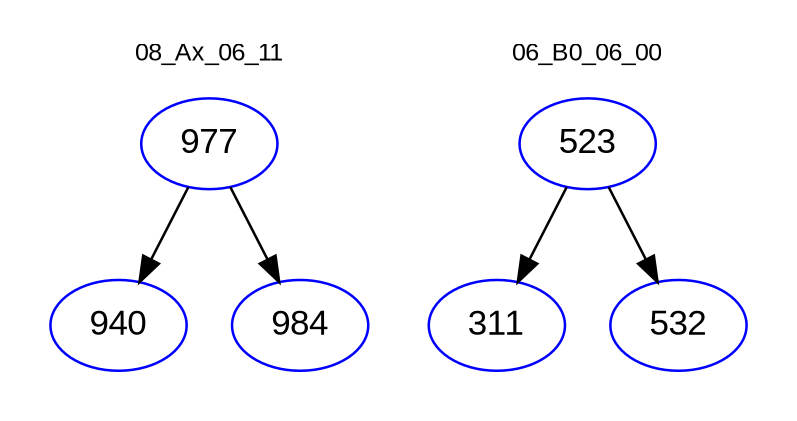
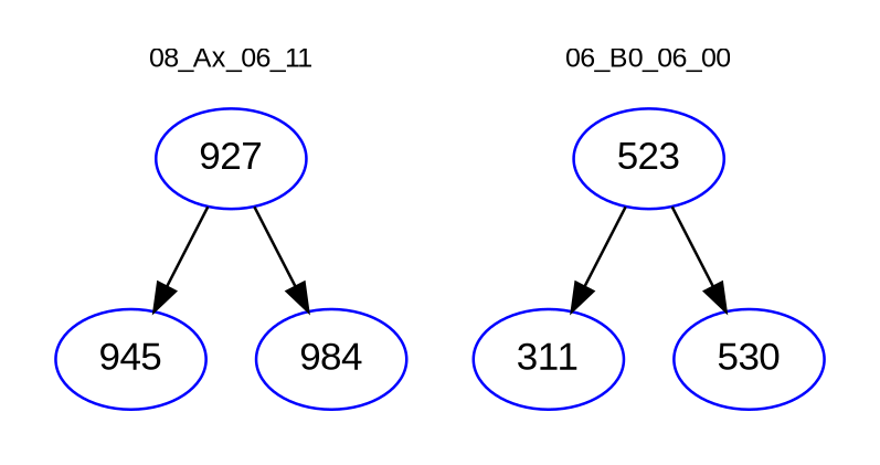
  digraph {
    fontname="Liberation Sans"
    node [color=blue fontname="Liberation Sans"]
    edge [color=black fontname="Liberation Sans"]
-   n1 [label=977]
-   n2 [label=940]
+   n1 [label=927]
+   n2 [label=945]
    n3 [label=984]
    n4 [label=523]
    n5 [label=311]
-   n6 [label=532]
+   n6 [label=530]
    subgraph cluster_1 {
      color=white
      fontsize=10
      label="08_Ax_06_11"
      n1
      n2
      n3
    }
    subgraph cluster_2 {
      color=white
      fontsize=10
      label="06_B0_06_00"
      n4
      n5
      n6
    }
    n1 -> n2
    n1 -> n3
    n4 -> n5
    n4 -> n6
  }
